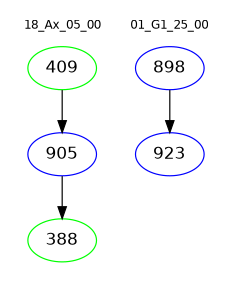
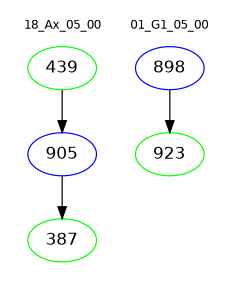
  digraph {
    fontname="DejaVu Sans"
    node [color=green fontname="DejaVu Sans"]
    edge [color=black fontname="DejaVu Sans"]
-   n1 [label=409]
+   n1 [label=439]
    n2 [color=blue label=905]
-   n3 [label=388]
+   n3 [label=387]
    n4 [color=blue label=898]
-   n5 [color=blue label=923]
+   n5 [label=923]
    subgraph cluster_1 {
      color=white
      fontsize=10
      label="18_Ax_05_00"
      n1
      n2
      n3
    }
    subgraph cluster_2 {
      color=white
      fontsize=10
-     label="01_G1_25_00"
+     label="01_G1_05_00"
      n4
      n5
    }
    n1 -> n2
    n2 -> n3
    n4 -> n5
  }
